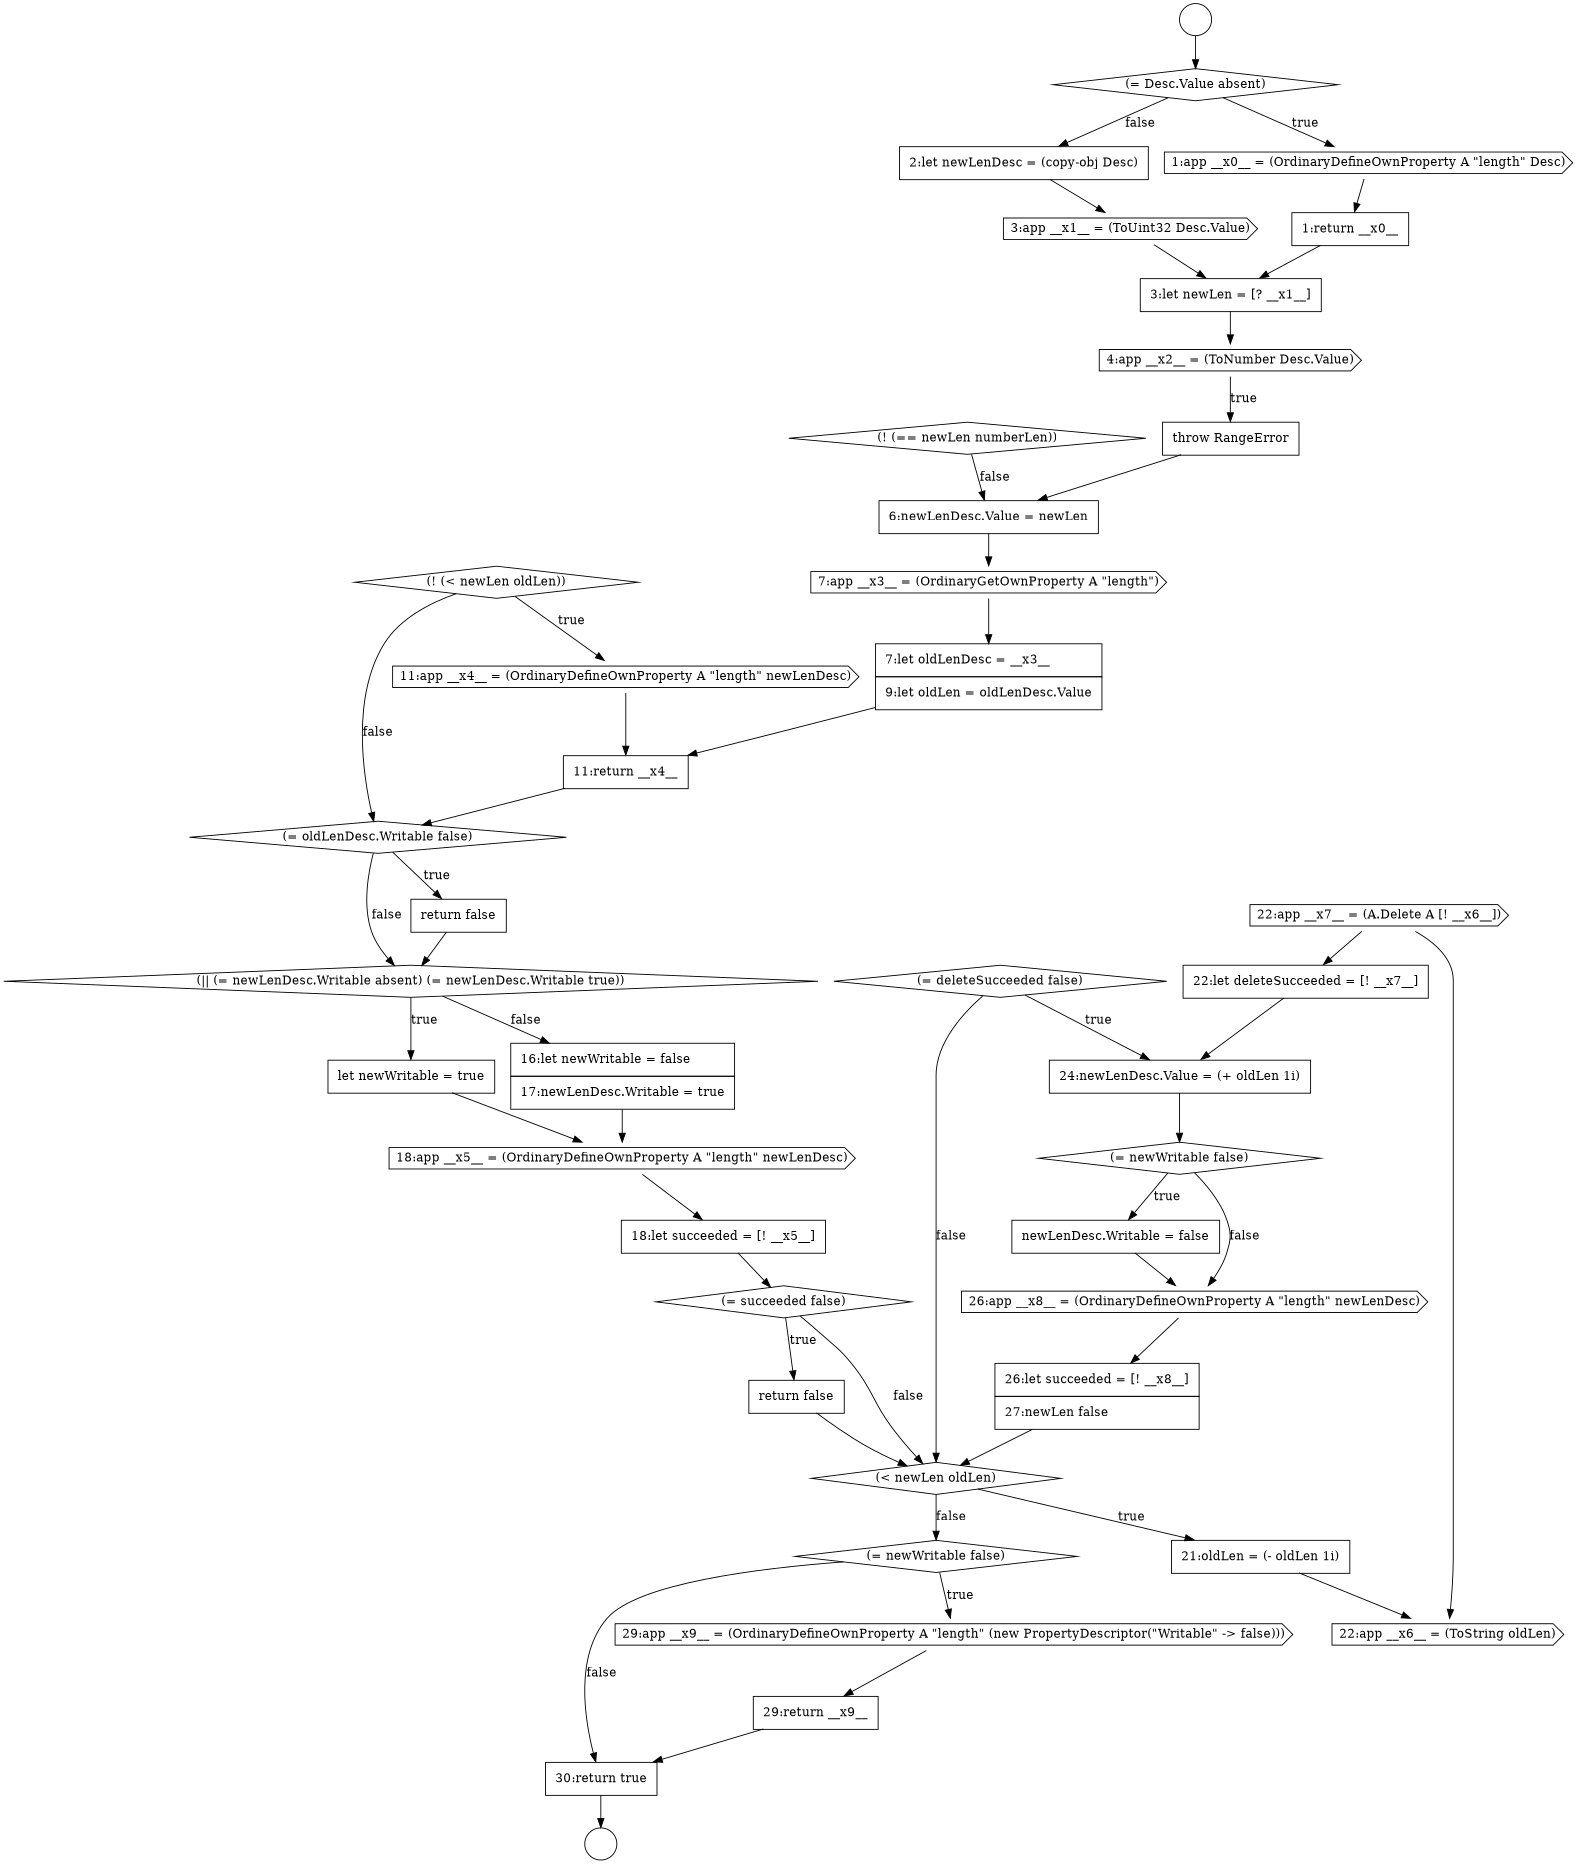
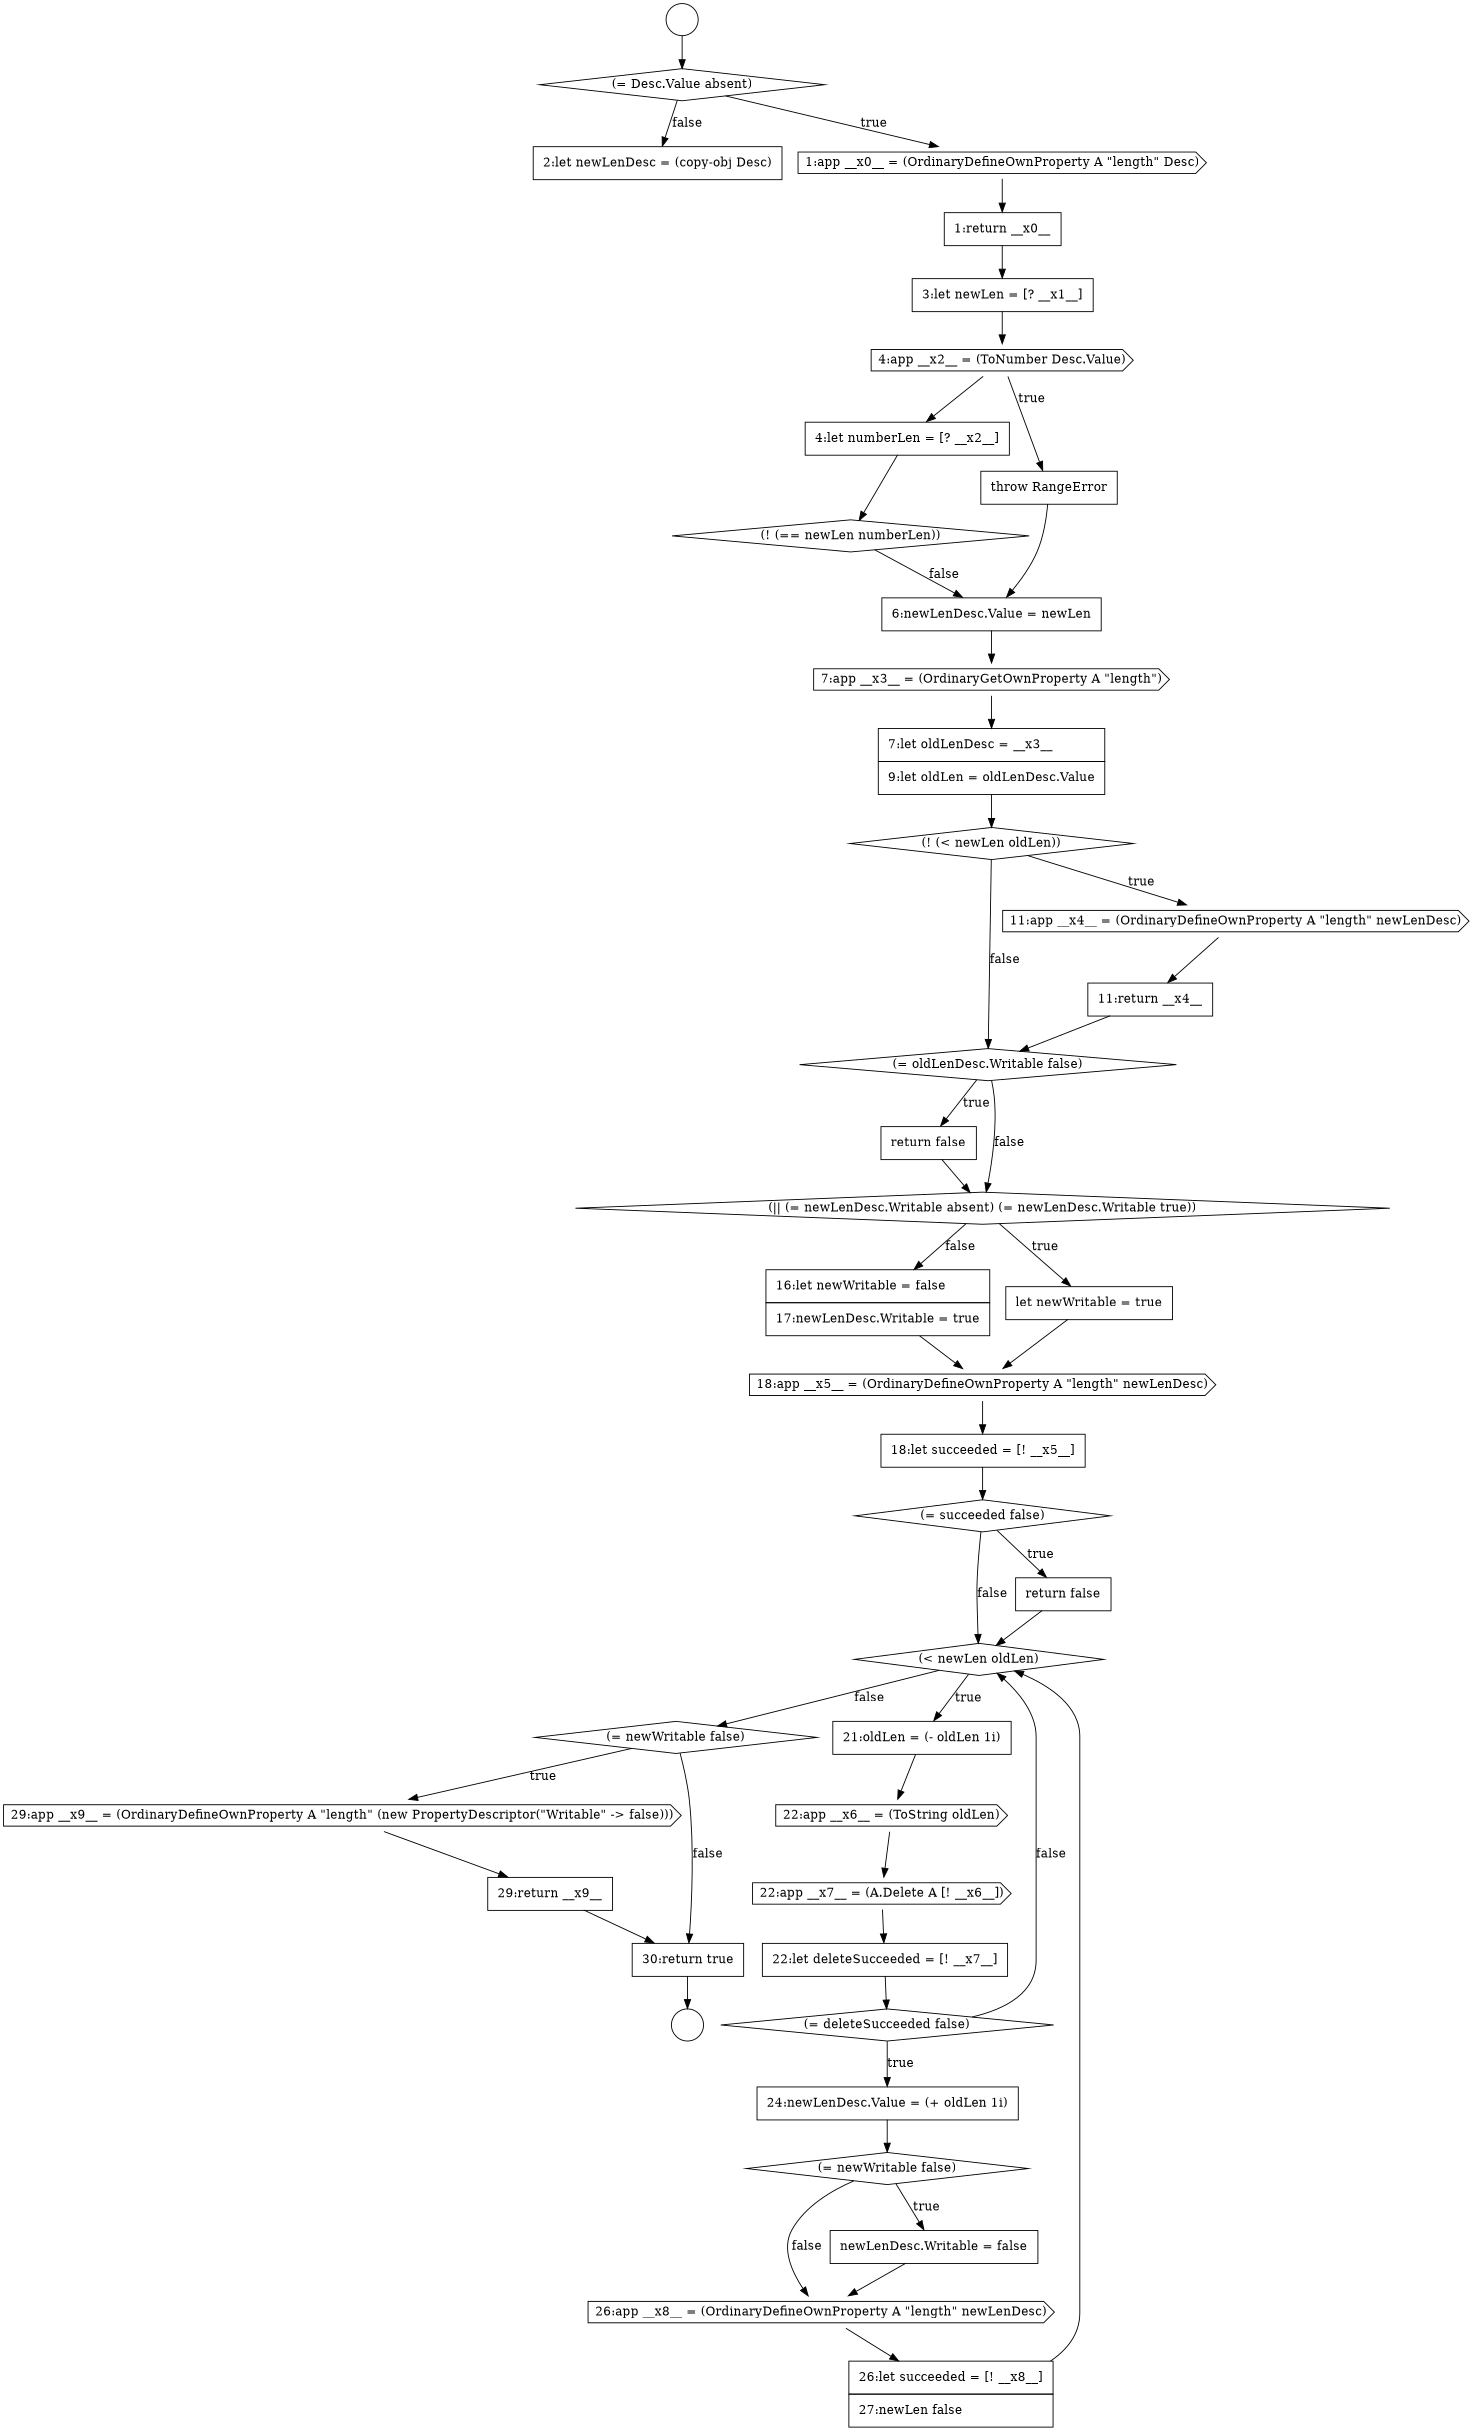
  digraph {
    node [color=black fillcolor=white shape=none style=filled]
    edge [color=black]
    n1 [label=<<font color="black">7:app __x3__ = (OrdinaryGetOwnProperty A &quot;length&quot;)</font>> shape=cds]
    n2 [label=<<font color="black">     <table border="0" cellborder="1" cellspacing="0" cellpadding="10">       <tr><td align="left">7:let oldLenDesc = __x3__</td></tr>       <tr><td align="left">9:let oldLen = oldLenDesc.Value</td></tr>     </table>   </font>> margin=0]
    n3 [label=<<font color="black">(! (&lt; newLen oldLen))</font>> shape=diamond]
    n4 [label=<<font color="black">     <table border="0" cellborder="1" cellspacing="0" cellpadding="10">       <tr><td align="left">18:let succeeded = [! __x5__]</td></tr>     </table>   </font>> margin=0]
    n5 [label=<<font color="black">(= succeeded false)</font>> shape=diamond]
    n6 [label=<<font color="black">(&lt; newLen oldLen)</font>> shape=diamond]
    n7 [label=<<font color="black">     <table border="0" cellborder="1" cellspacing="0" cellpadding="10">       <tr><td align="left">return false</td></tr>     </table>   </font>> margin=0]
+   n8 [label=<<font color="black">     <table border="0" cellborder="1" cellspacing="0" cellpadding="10">       <tr><td align="left">4:let numberLen = [? __x2__]</td></tr>     </table>   </font>> margin=0]
    n9 [label=<<font color="black">(! (== newLen numberLen))</font>> shape=diamond]
    n10 [label=<<font color="black">     <table border="0" cellborder="1" cellspacing="0" cellpadding="10">       <tr><td align="left">6:newLenDesc.Value = newLen</td></tr>     </table>   </font>> margin=0]
    n11 [label=<<font color="black">     <table border="0" cellborder="1" cellspacing="0" cellpadding="10">       <tr><td align="left">22:let deleteSucceeded = [! __x7__]</td></tr>     </table>   </font>> margin=0]
    n12 [label=<<font color="black">(= deleteSucceeded false)</font>> shape=diamond]
    n13 [label=<<font color="black">     <table border="0" cellborder="1" cellspacing="0" cellpadding="10">       <tr><td align="left">24:newLenDesc.Value = (+ oldLen 1i)</td></tr>     </table>   </font>> margin=0]
    n14 [label=<<font color="black">26:app __x8__ = (OrdinaryDefineOwnProperty A &quot;length&quot; newLenDesc)</font>> shape=cds]
    n15 [label=<<font color="black">     <table border="0" cellborder="1" cellspacing="0" cellpadding="10">       <tr><td align="left">26:let succeeded = [! __x8__]</td></tr>       <tr><td align="left">27:newLen false</td></tr>     </table>   </font>> margin=0]
    n16 [label=<<font color="black">(= oldLenDesc.Writable false)</font>> shape=diamond]
    n17 [label=<<font color="black">     <table border="0" cellborder="1" cellspacing="0" cellpadding="10">       <tr><td align="left">return false</td></tr>     </table>   </font>> margin=0]
    n18 [label=<<font color="black">(|| (= newLenDesc.Writable absent) (= newLenDesc.Writable true))</font>> shape=diamond]
    n19 [label=<<font color="black">     <table border="0" cellborder="1" cellspacing="0" cellpadding="10">       <tr><td align="left">16:let newWritable = false</td></tr>       <tr><td align="left">17:newLenDesc.Writable = true</td></tr>     </table>   </font>> margin=0]
    n20 [label=<<font color="black">     <table border="0" cellborder="1" cellspacing="0" cellpadding="10">       <tr><td align="left">let newWritable = true</td></tr>     </table>   </font>> margin=0]
    n21 [label=<<font color="black">     <table border="0" cellborder="1" cellspacing="0" cellpadding="10">       <tr><td align="left">throw RangeError</td></tr>     </table>   </font>> margin=0]
    n22 [label=<<font color="black">11:app __x4__ = (OrdinaryDefineOwnProperty A &quot;length&quot; newLenDesc)</font>> shape=cds]
    n23 [label=<<font color="black">     <table border="0" cellborder="1" cellspacing="0" cellpadding="10">       <tr><td align="left">11:return __x4__</td></tr>     </table>   </font>> margin=0]
-   n24 [label=<<font color="black">3:app __x1__ = (ToUint32 Desc.Value)</font>> shape=cds]
    n25 [label=<<font color="black">     <table border="0" cellborder="1" cellspacing="0" cellpadding="10">       <tr><td align="left">3:let newLen = [? __x1__]</td></tr>     </table>   </font>> margin=0]
    n26 [label=<<font color="black">4:app __x2__ = (ToNumber Desc.Value)</font>> shape=cds]
    n27 [label=<<font color="black">     <table border="0" cellborder="1" cellspacing="0" cellpadding="10">       <tr><td align="left">21:oldLen = (- oldLen 1i)</td></tr>     </table>   </font>> margin=0]
    n28 [label=<<font color="black">(= newWritable false)</font>> shape=diamond]
    n29 [label=<<font color="black">(= newWritable false)</font>> shape=diamond]
    n30 [label=<<font color="black">22:app __x7__ = (A.Delete A [! __x6__])</font>> shape=cds]
    n31 [label=<<font color="black">     <table border="0" cellborder="1" cellspacing="0" cellpadding="10">       <tr><td align="left">30:return true</td></tr>     </table>   </font>> margin=0]
    n32 [label=" " shape=circle]
    n33 [label=<<font color="black">     <table border="0" cellborder="1" cellspacing="0" cellpadding="10">       <tr><td align="left">1:return __x0__</td></tr>     </table>   </font>> margin=0]
    n34 [label=<<font color="black">     <table border="0" cellborder="1" cellspacing="0" cellpadding="10">       <tr><td align="left">2:let newLenDesc = (copy-obj Desc)</td></tr>     </table>   </font>> margin=0]
    n35 [label=<<font color="black">22:app __x6__ = (ToString oldLen)</font>> shape=cds]
    n36 [label=<<font color="black">29:app __x9__ = (OrdinaryDefineOwnProperty A &quot;length&quot; (new PropertyDescriptor(&quot;Writable&quot; -&gt; false)))</font>> shape=cds]
    n37 [label=<<font color="black">18:app __x5__ = (OrdinaryDefineOwnProperty A &quot;length&quot; newLenDesc)</font>> shape=cds]
    n38 [label=<<font color="black">     <table border="0" cellborder="1" cellspacing="0" cellpadding="10">       <tr><td align="left">newLenDesc.Writable = false</td></tr>     </table>   </font>> margin=0]
    n39 [label=<<font color="black">1:app __x0__ = (OrdinaryDefineOwnProperty A &quot;length&quot; Desc)</font>> shape=cds]
    n40 [label=<<font color="black">     <table border="0" cellborder="1" cellspacing="0" cellpadding="10">       <tr><td align="left">29:return __x9__</td></tr>     </table>   </font>> margin=0]
    n41 [label=<<font color="black">(= Desc.Value absent)</font>> shape=diamond]
    n42 [label=" " shape=circle]
    n1 -> n2
-   n2 -> n23
+   n2 -> n3
    n3 -> n16 [label=<<font color="black">false</font>>]
    n3 -> n22 [label=<<font color="black">true</font>>]
    n4 -> n5
    n5 -> n6 [label=<<font color="black">false</font>>]
    n5 -> n7 [label=<<font color="black">true</font>>]
    n6 -> n27 [label=<<font color="black">true</font>>]
    n6 -> n28 [label=<<font color="black">false</font>>]
    n7 -> n6
+   n8 -> n9
    n9 -> n10 [label=<<font color="black">false</font>>]
    n10 -> n1
-   n11 -> n13
+   n11 -> n12
    n12 -> n6 [label=<<font color="black">false</font>>]
    n12 -> n13 [label=<<font color="black">true</font>>]
    n13 -> n29
    n14 -> n15
    n15 -> n6
    n16 -> n17 [label=<<font color="black">true</font>>]
    n16 -> n18 [label=<<font color="black">false</font>>]
    n17 -> n18
    n18 -> n19 [label=<<font color="black">false</font>>]
    n18 -> n20 [label=<<font color="black">true</font>>]
    n19 -> n37
    n20 -> n37
    n21 -> n10
    n22 -> n23
    n23 -> n16
-   n24 -> n25
    n25 -> n26
+   n26 -> n8
    n26 -> n21 [label=<<font color="black">true</font>>]
    n27 -> n35
    n28 -> n31 [label=<<font color="black">false</font>>]
    n28 -> n36 [label=<<font color="black">true</font>>]
    n29 -> n14 [label=<<font color="black">false</font>>]
    n29 -> n38 [label=<<font color="black">true</font>>]
    n30 -> n11
    n31 -> n32
    n33 -> n25
-   n34 -> n24
-   n30 -> n35
+   n35 -> n30
    n36 -> n40
    n37 -> n4
    n38 -> n14
    n39 -> n33
    n40 -> n31
    n41 -> n34 [label=<<font color="black">false</font>>]
    n41 -> n39 [label=<<font color="black">true</font>>]
    n42 -> n41
  }
